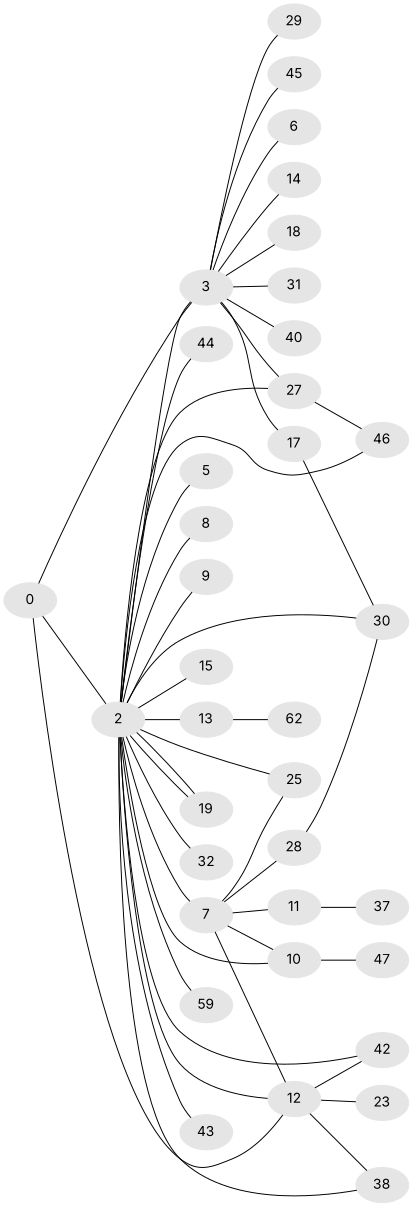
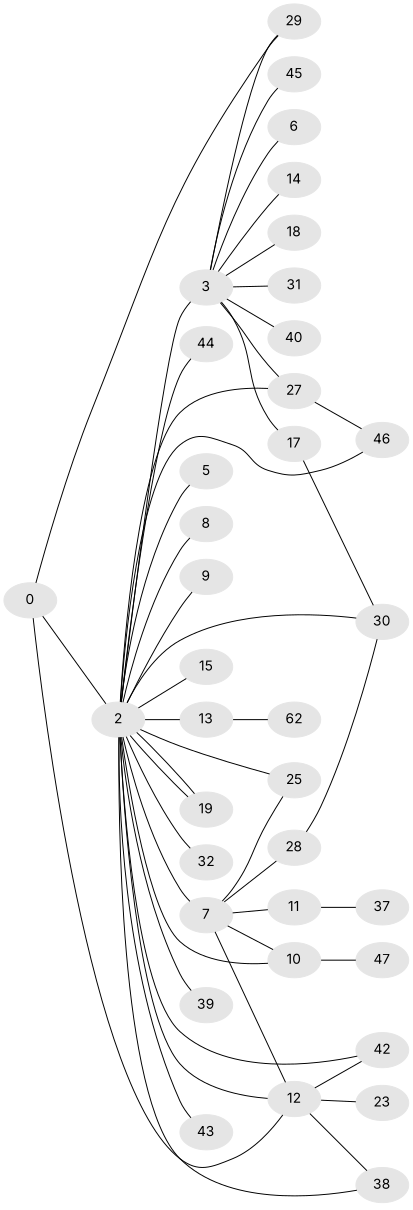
  graph {
    fontname=Inter
    rankdir=LR
    node [color=gray90 fontname=Inter style=filled]
    edge [fontname=Inter]
    n1 [label=0 super="+50"]
    2 [super="+16"]
    3 [super="+4"]
    12 [super="+22"]
    5
    7 [super="+24"]
    8
    9
    10 [super="+41"]
    13 [super="+36"]
    15 [super="+20"]
    19
    25 [super="+33"]
    27 [super="+35"]
    32
    38
-   39 [label=59]
+   39
    42 [super="+49"]
    43
    44
    46
    30
    6
    14 [super="+34"]
    17 [super="+21"]
    18
    29
    31
    40
    45
    23 [super="+26"]
    11
    28 [super="+51"]
    47
    n35 [label=62]
    37
    n1 -- 2
-   n1 -- 3
+   n1 -- 29
    n1 -- 12
    2 -- 3 [weight=2]
    2 -- 12
    2 -- 5
    2 -- 7
    2 -- 8
    2 -- 9
    2 -- 10
    2 -- 13
    2 -- 15
    2 -- 19
    2 -- 19
    2 -- 25
    2 -- 27
    2 -- 32
    2 -- 38
    2 -- 39
    2 -- 42
    2 -- 43
    2 -- 44
    2 -- 46
    2 -- 30
    3 -- 27
    3 -- 6
    3 -- 14
    3 -- 17
    3 -- 18
    3 -- 29
    3 -- 31
    3 -- 40
    3 -- 45
    12 -- 38
    12 -- 42
    12 -- 23
    7 -- 12
    7 -- 10
    7 -- 25
    7 -- 11
    7 -- 28
    10 -- 47
    13 -- n35
    27 -- 46
    17 -- 30
    11 -- 37
    28 -- 30
  }
